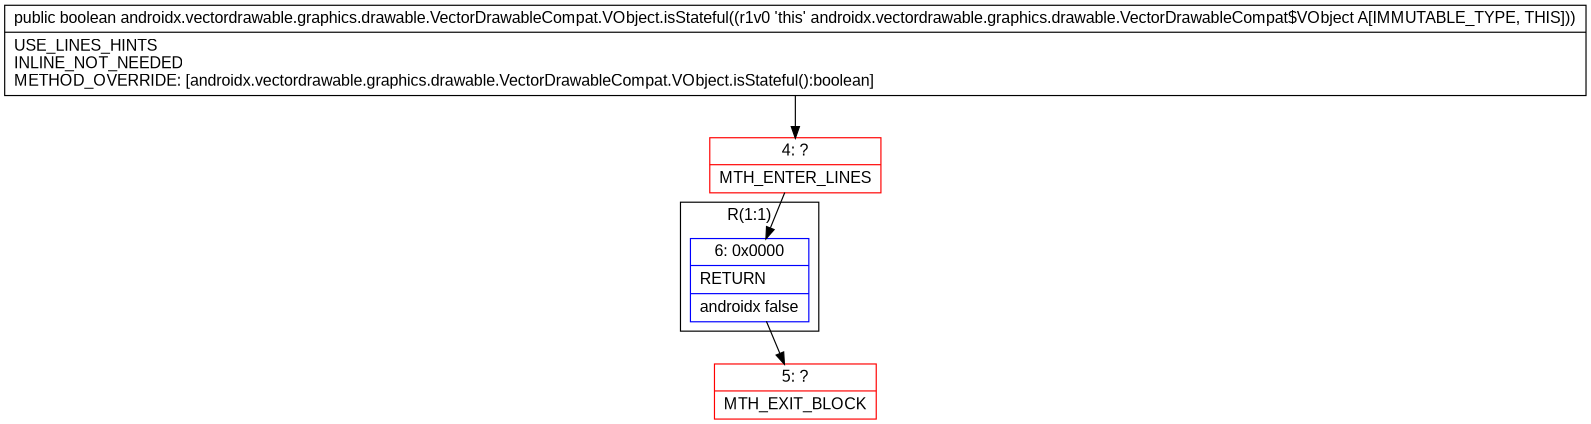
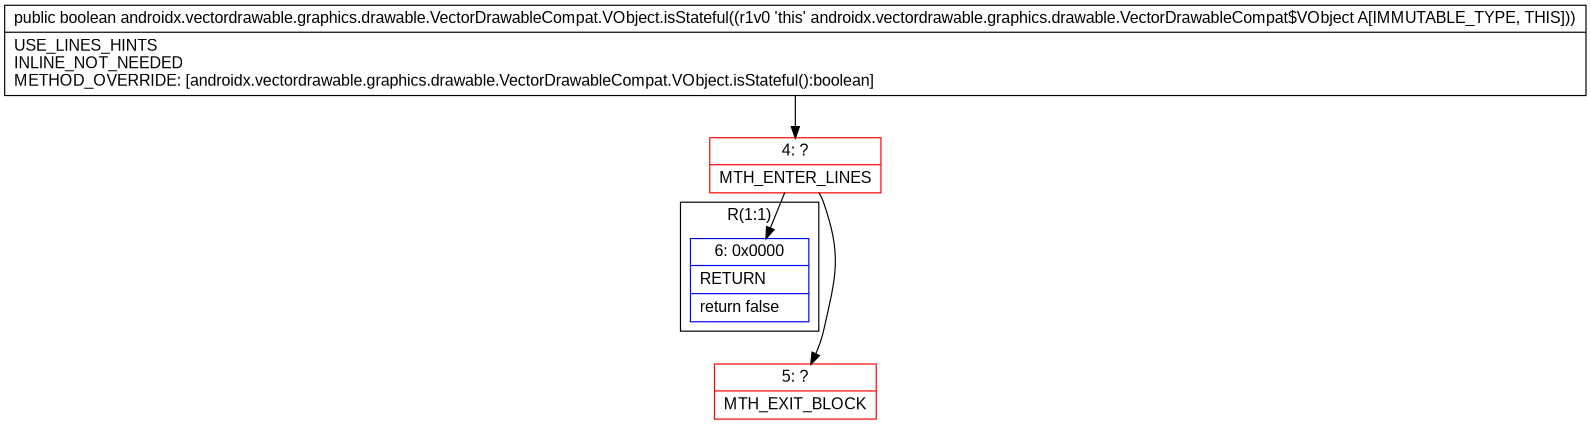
  digraph {
    fontname="Liberation Sans"
    node [color=red fontname="Liberation Sans" shape=record]
    edge [fontname="Liberation Sans"]
-   n1 [color=blue label="{6\:\ 0x0000|RETURN\l|androidx false\l}"]
+   n1 [color=blue label="{6\:\ 0x0000|RETURN\l|return false\l}"]
    n2 [label="{5\:\ ?|MTH_EXIT_BLOCK\l}"]
    n3 [label="{4\:\ ?|MTH_ENTER_LINES\l}"]
    n4 [label="{public boolean androidx.vectordrawable.graphics.drawable.VectorDrawableCompat.VObject.isStateful((r1v0 'this' androidx.vectordrawable.graphics.drawable.VectorDrawableCompat$VObject A[IMMUTABLE_TYPE, THIS]))  | USE_LINES_HINTS\lINLINE_NOT_NEEDED\lMETHOD_OVERRIDE: [androidx.vectordrawable.graphics.drawable.VectorDrawableCompat.VObject.isStateful():boolean]\l}" color=""]
    subgraph cluster_1 {
      label="R(1:1)"
      n1
    }
-   n1 -> n2
+   n3 -> n2
    n3 -> n1
    n4 -> n3
  }
